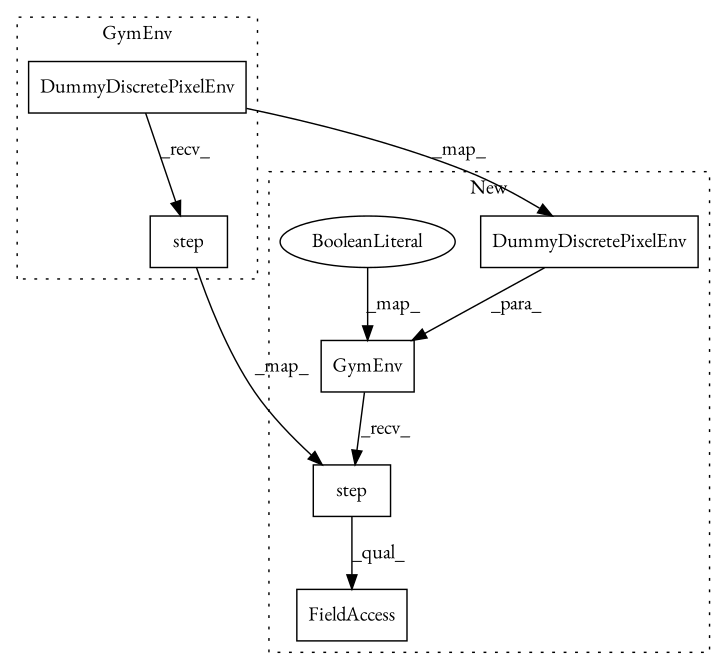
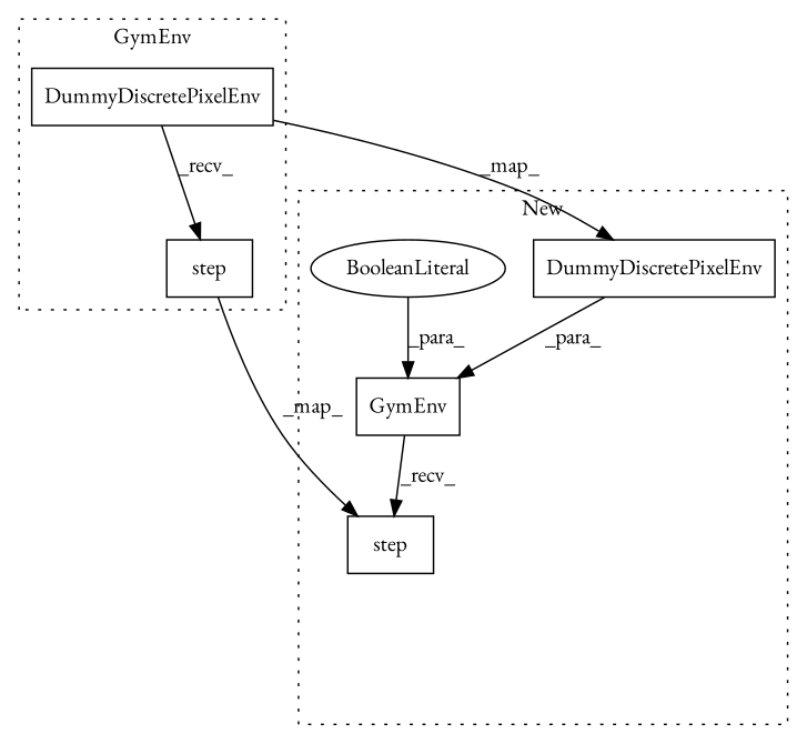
  digraph {
    fontname="EB Garamond"
    node [a=32 fontname="EB Garamond" l=23 shape=box]
    edge [fontname="EB Garamond"]
    n1 [label=DummyDiscretePixelEnv s=3219]
    n2 [l="5,1" label=step s="3448,3454"]
    n3 [label=DummyDiscretePixelEnv s=2986]
    n4 [l="7,1" label=GymEnv s="2979,3014"]
-   n5 [a=22 label=FieldAccess s=3169]
    n6 [l="5,1" label=step s="3173,3179"]
    n7 [a=9 l=4 label=BooleanLiteral s=3010 shape=ellipse]
    subgraph cluster_1 {
      label=GymEnv
      style=dotted
      n1
      n2
    }
    subgraph cluster_2 {
      label=New
      style=dotted
      n3
      n4
-     n5
      n6
      n7
    }
    n1 -> n2 [label=_recv_]
    n1 -> n3 [label=_map_]
    n2 -> n6 [label=_map_]
    n3 -> n4 [label=_para_]
    n4 -> n6 [label=_recv_]
-   n6 -> n5 [label=_qual_]
-   n7 -> n4 [label=_map_]
+   n7 -> n4 [label=_para_]
  }
